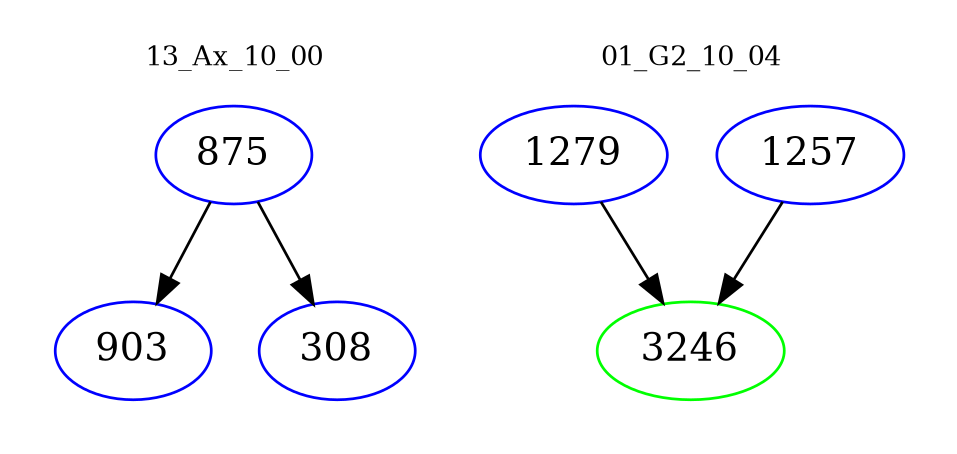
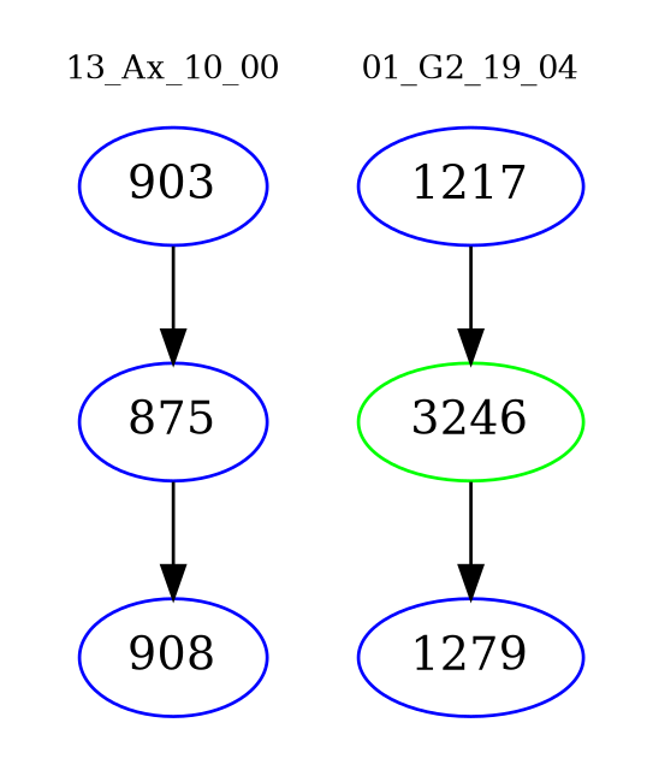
  digraph {
    node [color=blue]
    edge [color=black]
    n1 [label=903]
    n2 [label=875]
-   n3 [label=308]
-   n4 [label=1257]
+   n3 [label=908]
+   n4 [label=1217]
    n5 [color=green label=3246]
    n6 [label=1279]
    subgraph cluster_1 {
      color=white
      fontsize=10
      label="13_Ax_10_00"
      n1
      n2
      n3
    }
    subgraph cluster_2 {
      color=white
      fontsize=10
-     label="01_G2_10_04"
+     label="01_G2_19_04"
      n4
      n5
      n6
    }
-   n2 -> n1
+   n1 -> n2
    n2 -> n3
    n4 -> n5
-   n6 -> n5
+   n5 -> n6
  }
